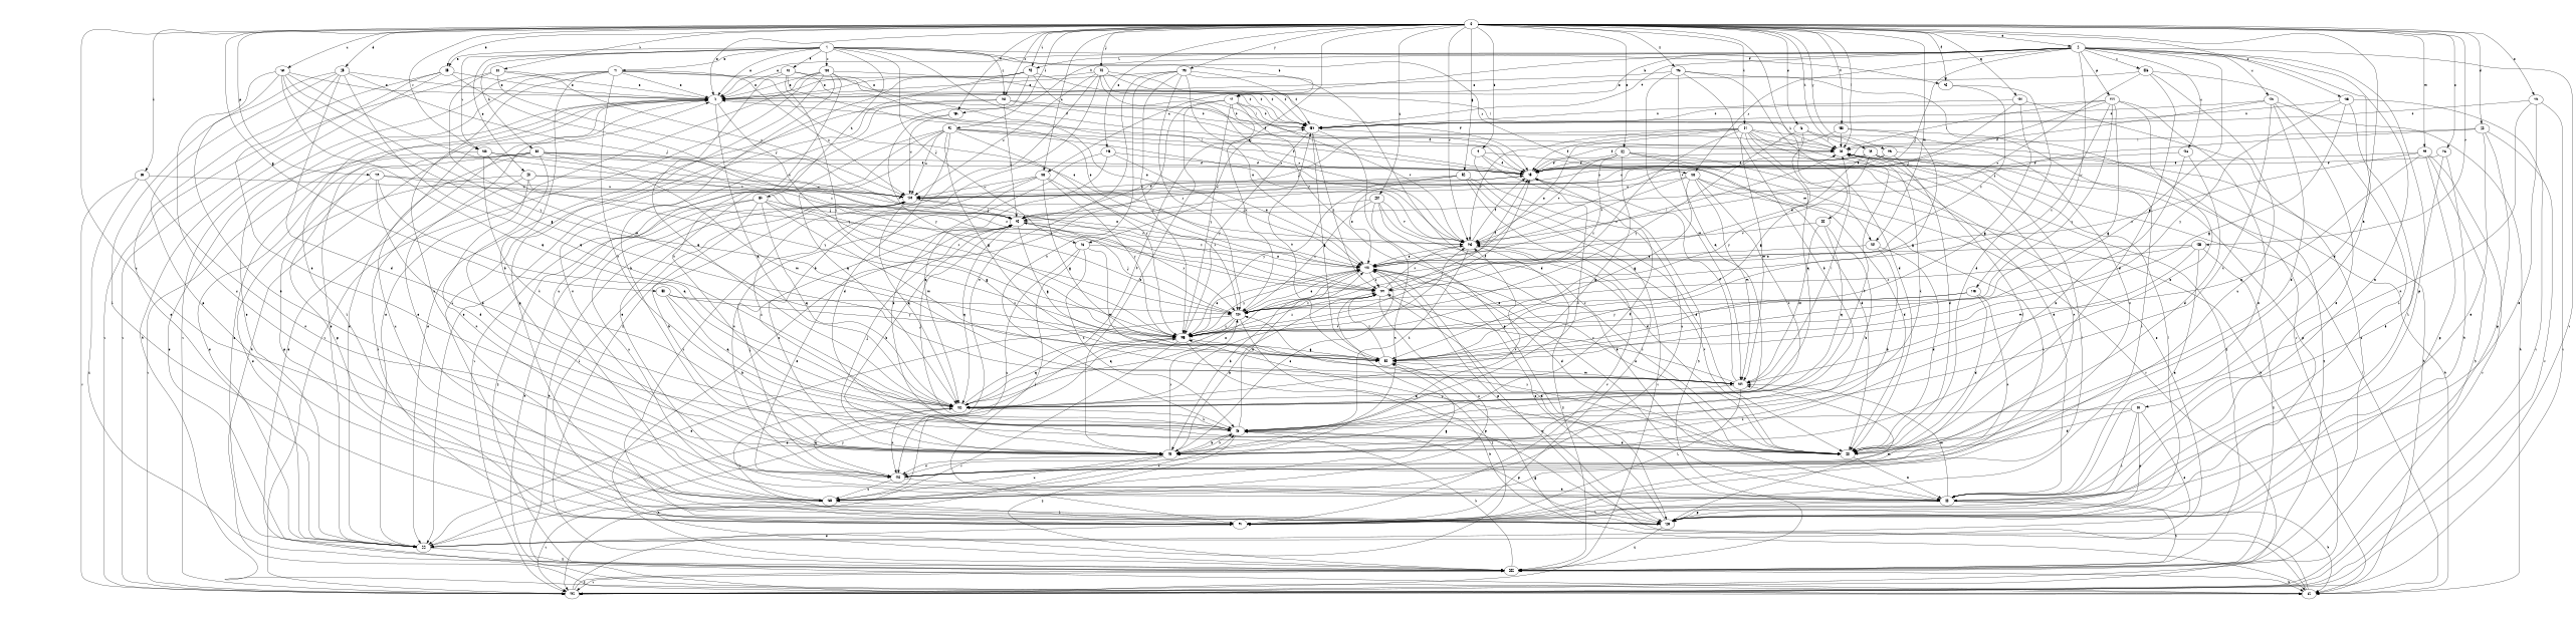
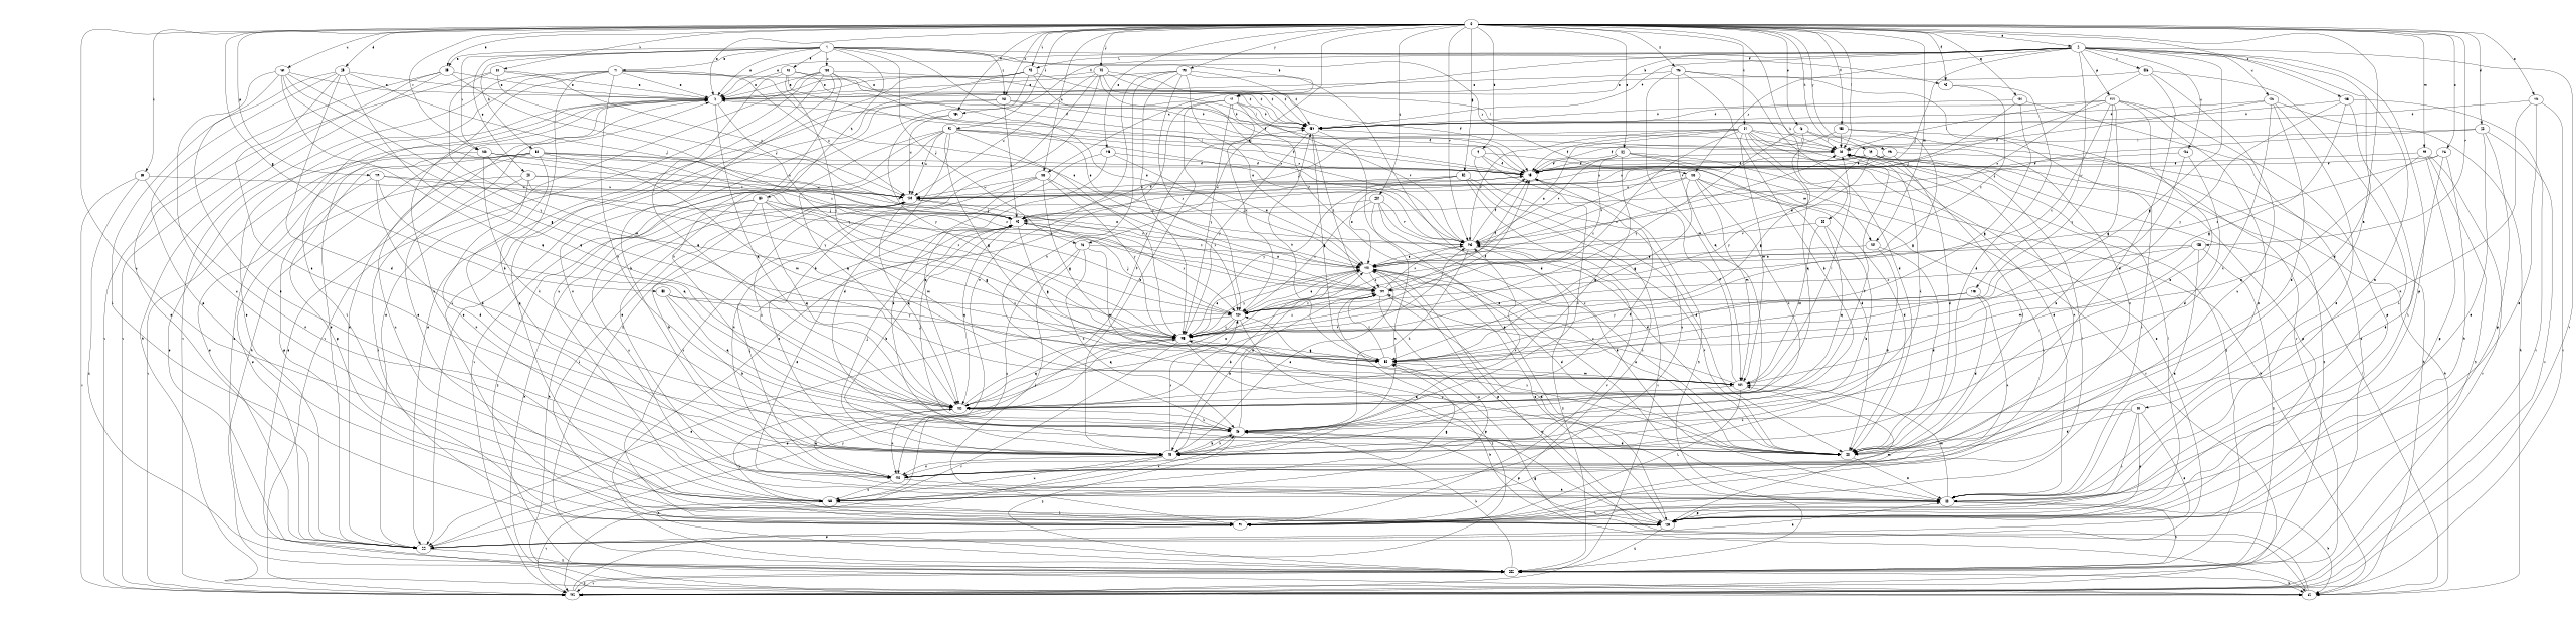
  strict digraph {
    fontname="Patrick Hand"
    node [fontname="Patrick Hand"]
    edge [fontname="Patrick Hand"]
    0
    2
    7
    9
    16
    23
    25
    32
    33
    35
    40
    50
    52
    70
    73
    76
    79
    80
    81
    83
    85
    92
    93
    99
    101
    108
    114
    115
    116
    119
    131
    135
    140
    145
    148
    150
    154
    164
    165
    n40 [label=100]
    193
    194
    196
    201
    12
    183
    30
    38
    53
    78
    122
    125
    157
    172
    174
    175
    176
    n58 [label=386]
    22
    62
    94
    132
    195
    45
    202
    110
    15
    187
    86
    149
    118
    179
    102
    1
    11
    20
    43
    57
    58
    180
    0 -> 2 [label=a]
    0 -> 7 [label=a]
    0 -> 9 [label=b]
    0 -> 16 [label=c]
    0 -> 23 [label=d]
    0 -> 25 [label=d]
    0 -> 32 [label=e]
    0 -> 33 [label=e]
    0 -> 35 [label=e]
    0 -> 40 [label=f]
    0 -> 50 [label=g]
    0 -> 52 [label=g]
    0 -> 70 [label=i]
    0 -> 73 [label=j]
    0 -> 76 [label=j]
    0 -> 79 [label=k]
    0 -> 80 [label=k]
    0 -> 81 [label=k]
    0 -> 83 [label=k]
    0 -> 85 [label=k]
    0 -> 92 [label=l]
    0 -> 93 [label=l]
    0 -> 99 [label=m]
    0 -> 101 [label=m]
    0 -> 108 [label=n]
    0 -> 114 [label=o]
    0 -> 115 [label=o]
    0 -> 116 [label=o]
    0 -> 119 [label=p]
    0 -> 131 [label=q]
    0 -> 135 [label=r]
    0 -> 140 [label=r]
    0 -> 145 [label=s]
    0 -> 148 [label=s]
    0 -> 150 [label=t]
    0 -> 154 [label=t]
    0 -> 164 [label=u]
    0 -> 165 [label=u]
    0 -> n40 [label=v]
    0 -> 193 [label=y]
    0 -> 194 [label=y]
    0 -> 196 [label=z]
    0 -> 201 [label=z]
    2 -> 7 [label=a]
    2 -> 93 [label=l]
    2 -> 108 [label=n]
    2 -> 154 [label=t]
    2 -> 12 [label=b]
    2 -> 183 [label=x]
    2 -> 30 [label=d]
    2 -> 38 [label=e]
    2 -> 53 [label=g]
    2 -> 78 [label=j]
    2 -> 122 [label=p]
    2 -> 125 [label=p]
    2 -> 157 [label=t]
    2 -> 172 [label=v]
    2 -> 174 [label=w]
    2 -> 175 [label=w]
    2 -> 176 [label=w]
    2 -> n58 [label=x]
    7 -> 157 [label=t]
    7 -> 22 [label=c]
    7 -> 62 [label=h]
    7 -> 94 [label=l]
    7 -> 132 [label=q]
    7 -> 195 [label=y]
    9 -> 101 [label=m]
    9 -> 165 [label=u]
    9 -> 45 [label=f]
    9 -> 202 [label=z]
    16 -> 70 [label=i]
    16 -> 53 [label=g]
    16 -> 195 [label=y]
    16 -> 110 [label=n]
    23 -> 70 [label=i]
    23 -> 38 [label=e]
    23 -> 78 [label=j]
    23 -> 125 [label=p]
    23 -> 172 [label=v]
    25 -> 7 [label=a]
    25 -> 30 [label=d]
    25 -> 78 [label=j]
    25 -> 125 [label=p]
    25 -> 94 [label=l]
    25 -> 132 [label=q]
    25 -> 15 [label=o]
    32 -> 140 [label=r]
    32 -> 30 [label=d]
    32 -> 172 [label=v]
    32 -> 62 [label=h]
    32 -> 132 [label=q]
    32 -> 45 [label=f]
    32 -> 187 [label=x]
    33 -> 30 [label=d]
    33 -> 125 [label=p]
    33 -> 22 [label=c]
    33 -> 94 [label=l]
    33 -> 86 [label=k]
    35 -> 7 [label=a]
    35 -> 172 [label=v]
    35 -> 22 [label=c]
    35 -> 62 [label=h]
    35 -> 187 [label=x]
    40 -> 30 [label=d]
    40 -> 149 [label=s]
    50 -> 132 [label=q]
    50 -> 195 [label=y]
    50 -> 15 [label=b]
    50 -> 187 [label=x]
    52 -> 30 [label=d]
    52 -> 172 [label=v]
    52 -> 94 [label=l]
    52 -> 195 [label=y]
    52 -> 118 [label=o]
    52 -> 179 [label=w]
    70 -> 45 [label=f]
    70 -> 86 [label=k]
    73 -> 7 [label=a]
    73 -> 70 [label=i]
    73 -> 140 [label=r]
    73 -> 157 [label=t]
    73 -> 45 [label=f]
    73 -> 202 [label=z]
    73 -> 15 [label=b]
    73 -> 179 [label=w]
    76 -> 165 [label=u]
    76 -> 94 [label=l]
    76 -> 86 [label=k]
    76 -> 118 [label=o]
    76 -> 102 [label=m]
    79 -> 125 [label=p]
    79 -> 195 [label=y]
    79 -> 45 [label=f]
    79 -> 202 [label=z]
    79 -> 110 [label=n]
    79 -> 118 [label=o]
    79 -> 179 [label=w]
    80 -> 140 [label=r]
    80 -> 132 [label=q]
    80 -> 15 [label=b]
    80 -> 102 [label=m]
    81 -> 70 [label=i]
    81 -> 140 [label=r]
    81 -> 38 [label=e]
    81 -> 78 [label=j]
    81 -> 22 [label=c]
    81 -> 62 [label=h]
    81 -> 132 [label=q]
    81 -> 45 [label=f]
    81 -> 202 [label=z]
    81 -> 187 [label=x]
    81 -> 118 [label=o]
    81 -> 102 [label=m]
    83 -> 7 [label=a]
    83 -> 78 [label=j]
    83 -> 172 [label=v]
    83 -> 179 [label=w]
    83 -> 102 [label=m]
    85 -> 172 [label=v]
    85 -> 202 [label=z]
    85 -> 110 [label=n]
    85 -> 179 [label=w]
    92 -> 70 [label=i]
    92 -> 140 [label=r]
    92 -> 30 [label=d]
    92 -> 38 [label=e]
    92 -> 53 [label=g]
    92 -> 172 [label=v]
    92 -> 132 [label=q]
    92 -> 195 [label=y]
    92 -> 45 [label=f]
    92 -> 179 [label=w]
    93 -> 7 [label=a]
    93 -> 165 [label=u]
    93 -> 157 [label=t]
    93 -> 22 [label=c]
    93 -> 94 [label=l]
    93 -> 45 [label=f]
    99 -> 125 [label=p]
    99 -> 172 [label=v]
    99 -> 132 [label=q]
    99 -> 45 [label=f]
    99 -> 202 [label=z]
-   99 -> 149 [label=s]
+   116 -> 149 [label=s]
    101 -> 30 [label=d]
    101 -> 15 [label=b]
    101 -> 118 [label=o]
    108 -> 53 [label=g]
    108 -> 94 [label=l]
    108 -> 195 [label=y]
    108 -> 110 [label=n]
    108 -> 187 [label=x]
    108 -> 179 [label=w]
    114 -> 38 [label=e]
    114 -> 157 [label=t]
    114 -> 172 [label=v]
    114 -> 110 [label=n]
    115 -> 132 [label=q]
    115 -> 45 [label=f]
    115 -> 15 [label=b]
    115 -> 118 [label=o]
    116 -> 38 [label=e]
    116 -> 125 [label=h]
    116 -> 45 [label=f]
    119 -> 30 [label=d]
    119 -> 125 [label=p]
    119 -> 132 [label=q]
    119 -> 149 [label=s]
    119 -> 179 [label=w]
    131 -> 140 [label=r]
    131 -> 53 [label=g]
    131 -> 157 [label=t]
    131 -> 202 [label=z]
    135 -> 38 [label=e]
    135 -> 202 [label=z]
    135 -> 187 [label=x]
    135 -> 118 [label=o]
    135 -> 102 [label=m]
    140 -> 45 [label=f]
    140 -> 202 [label=z]
    140 -> 86 [label=k]
    140 -> 118 [label=o]
    145 -> 53 [label=g]
    145 -> 157 [label=t]
    145 -> 172 [label=v]
    145 -> 94 [label=l]
    145 -> 195 [label=y]
    148 -> 78 [label=j]
    148 -> 157 [label=t]
    148 -> 22 [label=c]
    148 -> 45 [label=f]
    148 -> 110 [label=n]
    150 -> 70 [label=i]
    150 -> 53 [label=g]
    150 -> 94 [label=l]
    150 -> 45 [label=f]
    154 -> 195 [label=y]
    154 -> 179 [label=w]
    164 -> 7 [label=a]
    164 -> 165 [label=u]
    164 -> 38 [label=e]
    164 -> 53 [label=g]
    164 -> 132 [label=q]
    164 -> 195 [label=y]
    164 -> 149 [label=s]
    165 -> 53 [label=g]
    165 -> 172 [label=v]
    165 -> 94 [label=l]
    165 -> 86 [label=k]
    165 -> 179 [label=w]
    n40 -> 140 [label=r]
    n40 -> 22 [label=c]
    n40 -> 195 [label=y]
    n40 -> 45 [label=f]
    n40 -> 86 [label=k]
    193 -> 7 [label=a]
    193 -> 30 [label=d]
    193 -> 157 [label=t]
    193 -> 195 [label=y]
    193 -> 110 [label=n]
    193 -> 187 [label=x]
    193 -> 86 [label=k]
    193 -> 118 [label=o]
    194 -> 30 [label=d]
    194 -> 62 [label=h]
    194 -> 45 [label=f]
    194 -> 179 [label=w]
    196 -> 7 [label=a]
    196 -> 30 [label=d]
    196 -> 172 [label=v]
    196 -> 132 [label=q]
    196 -> 15 [label=b]
    196 -> 102 [label=m]
    201 -> 140 [label=r]
    201 -> 30 [label=d]
    201 -> 38 [label=e]
    201 -> 78 [label=j]
    201 -> 110 [label=n]
    201 -> 187 [label=x]
    12 -> 140 [label=r]
    12 -> 38 [label=e]
    12 -> 157 [label=t]
    12 -> 195 [label=y]
    12 -> 202 [label=z]
    12 -> 15 [label=b]
    12 -> 187 [label=x]
    183 -> 140 [label=r]
    183 -> 30 [label=d]
    183 -> 53 [label=g]
    183 -> 94 [label=l]
    183 -> 86 [label=k]
    183 -> 179 [label=w]
    183 -> 102 [label=m]
    30 -> 140 [label=r]
    30 -> 38 [label=e]
    30 -> 195 [label=y]
    30 -> 187 [label=x]
    30 -> 118 [label=o]
    38 -> 125 [label=p]
    38 -> 62 [label=h]
    38 -> 94 [label=l]
    38 -> 202 [label=z]
    38 -> 102 [label=m]
    53 -> 157 [label=t]
    53 -> 149 [label=s]
    53 -> 102 [label=m]
    78 -> 140 [label=r]
    78 -> 38 [label=e]
    78 -> 53 [label=g]
    78 -> 132 [label=q]
    78 -> 15 [label=b]
    78 -> 187 [label=x]
    122 -> 70 [label=i]
    122 -> 38 [label=e]
    122 -> 53 [label=g]
    122 -> 78 [label=j]
+   122 -> 125 [label=p]
    122 -> 157 [label=t]
    122 -> 195 [label=y]
    122 -> 15 [label=b]
    122 -> 187 [label=x]
    125 -> 7 [label=a]
    125 -> 70 [label=i]
    125 -> 202 [label=z]
    125 -> 118 [label=o]
    125 -> 102 [label=m]
    157 -> 70 [label=i]
    157 -> 53 [label=g]
    157 -> 125 [label=p]
    157 -> 195 [label=y]
    157 -> 149 [label=s]
    172 -> 202 [label=z]
    172 -> 149 [label=s]
    174 -> 30 [label=d]
    174 -> 38 [label=e]
    174 -> 157 [label=t]
    174 -> 62 [label=h]
    174 -> 45 [label=f]
    174 -> 86 [label=k]
    175 -> 30 [label=d]
    175 -> 195 [label=y]
    175 -> 110 [label=n]
    175 -> 187 [label=x]
    176 -> 30 [label=d]
    176 -> 45 [label=f]
    176 -> 15 [label=b]
    n58 -> 7 [label=a]
    n58 -> 140 [label=r]
    n58 -> 165 [label=u]
    n58 -> 30 [label=d]
    n58 -> 94 [label=l]
    22 -> 7 [label=a]
+   22 -> 38 [label=e]
    22 -> 195 [label=y]
    22 -> 202 [label=z]
    62 -> 7 [label=a]
    62 -> 70 [label=i]
    62 -> 53 [label=g]
    62 -> 118 [label=o]
    94 -> 70 [label=i]
    94 -> 140 [label=r]
    94 -> 22 [label=c]
    132 -> 140 [label=r]
    132 -> 157 [label=t]
    132 -> 94 [label=l]
    132 -> 110 [label=n]
    132 -> 86 [label=k]
    132 -> 118 [label=o]
    195 -> 53 [label=g]
    195 -> 125 [label=p]
    195 -> 172 [label=v]
    195 -> 22 [label=c]
    195 -> 132 [label=q]
    195 -> 45 [label=f]
    195 -> 149 [label=s]
    195 -> 118 [label=o]
    45 -> 7 [label=a]
    45 -> 86 [label=k]
    45 -> 179 [label=w]
    202 -> 7 [label=a]
    202 -> 172 [label=v]
    202 -> 62 [label=h]
    202 -> 86 [label=k]
    110 -> 70 [label=i]
    110 -> 165 [label=u]
    110 -> 38 [label=e]
    110 -> 78 [label=j]
    110 -> 132 [label=q]
    15 -> 140 [label=r]
    15 -> 165 [label=u]
    15 -> 78 [label=j]
    15 -> 45 [label=f]
    15 -> 202 [label=z]
    15 -> 110 [label=n]
    15 -> 187 [label=x]
    15 -> 86 [label=k]
    15 -> 118 [label=o]
    187 -> 78 [label=j]
    187 -> 22 [label=c]
    187 -> 62 [label=h]
    187 -> 132 [label=q]
    187 -> 195 [label=y]
    187 -> 118 [label=o]
    86 -> 70 [label=t]
    86 -> 30 [label=d]
    86 -> 78 [label=j]
    86 -> 125 [label=p]
    86 -> 202 [label=z]
    86 -> 15 [label=b]
    86 -> 118 [label=o]
    86 -> 179 [label=w]
    149 -> 140 [label=r]
    149 -> 165 [label=u]
    149 -> 38 [label=e]
    149 -> 45 [label=f]
    149 -> 15 [label=b]
    149 -> 187 [label=x]
    118 -> 70 [label=i]
    118 -> 30 [label=d]
    118 -> 125 [label=p]
    118 -> 195 [label=y]
    118 -> 15 [label=b]
    118 -> 149 [label=s]
    179 -> 78 [label=j]
    179 -> 62 [label=h]
    179 -> 94 [label=l]
    179 -> 132 [label=q]
    179 -> 45 [label=f]
    179 -> 149 [label=s]
    102 -> 70 [label=i]
    102 -> 94 [label=l]
    102 -> 132 [label=q]
    102 -> 45 [label=f]
    102 -> 149 [label=s]
    1 -> 7 [label=a]
    1 -> 35 [label=e]
    1 -> 40 [label=f]
    1 -> 76 [label=j]
    1 -> 148 [label=s]
    1 -> n40 [label=v]
    1 -> 12 [label=b]
    1 -> 183 [label=x]
    1 -> 45 [label=f]
    1 -> 11 [label=b]
    1 -> 20 [label=c]
    1 -> 43 [label=f]
    1 -> 57 [label=h]
    1 -> 58 [label=h]
    1 -> 180 [label=x]
    11 -> 7 [label=a]
    11 -> 70 [label=i]
    11 -> 165 [label=u]
    11 -> 172 [label=v]
    11 -> 22 [label=c]
    11 -> 15 [label=b]
    11 -> 86 [label=k]
    11 -> 118 [label=o]
    11 -> 179 [label=w]
    20 -> 22 [label=c]
    20 -> 94 [label=l]
    20 -> 110 [label=n]
    20 -> 187 [label=x]
    20 -> 118 [label=o]
    20 -> 179 [label=w]
    43 -> 7 [label=a]
    43 -> 140 [label=r]
    43 -> 157 [label=t]
    43 -> 132 [label=q]
    43 -> 195 [label=y]
    43 -> 118 [label=o]
    57 -> 53 [label=g]
    57 -> 78 [label=j]
    57 -> 62 [label=h]
    57 -> 132 [label=q]
    57 -> 202 [label=z]
    57 -> 15 [label=b]
    57 -> 102 [label=m]
    58 -> 165 [label=u]
    58 -> 125 [label=p]
    58 -> 172 [label=v]
    58 -> 22 [label=c]
    58 -> 45 [label=f]
    58 -> 15 [label=b]
    58 -> 149 [label=s]
    58 -> 179 [label=w]
    58 -> 102 [label=m]
    180 -> 7 [label=a]
    180 -> 125 [label=p]
    180 -> 157 [label=t]
    180 -> 172 [label=v]
    180 -> 22 [label=c]
    180 -> 15 [label=b]
    180 -> 86 [label=k]
    180 -> 118 [label=o]
  }
